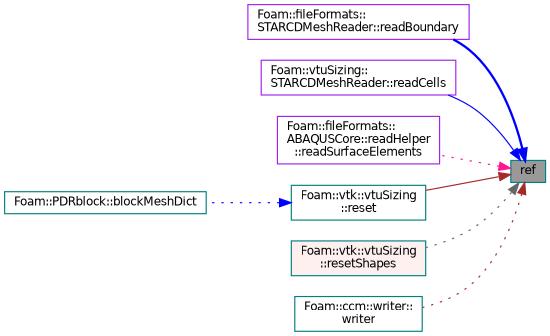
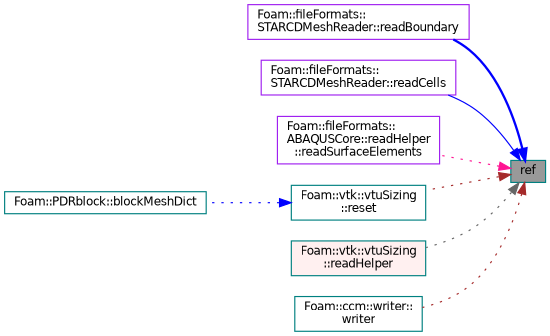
  digraph {
    rankdir=RL
    node [color=teal fillcolor=white fontname=Helvetica fontsize=10 shape=box style=filled]
    edge [color=blue dir=back fontname=Helvetica fontsize=10 labelfontname=Helvetica labelfontsize=10 style=dotted]
    n1 [fillcolor=grey60 fontcolor=black height=0.2 label=ref width=0.4]
    n2 [color=purple height=0.2 label="Foam::fileFormats::\lSTARCDMeshReader::readBoundary" width=0.4]
-   n3 [color=purple height=0.2 label="Foam::vtuSizing::\lSTARCDMeshReader::readCells" width=0.4]
+   n3 [color=purple height=0.2 label="Foam::fileFormats::\lSTARCDMeshReader::readCells" width=0.4]
    n4 [color=purple height=0.2 label="Foam::fileFormats::\lABAQUSCore::readHelper\l::readSurfaceElements" width=0.4]
    n5 [height=0.2 label="Foam::vtk::vtuSizing\l::reset" width=0.4]
-   n6 [fillcolor="#FFF0F0" height=0.2 label="Foam::vtk::vtuSizing\l::resetShapes" width=0.4]
+   n6 [fillcolor="#FFF0F0" height=0.2 label="Foam::vtk::vtuSizing\l::readHelper" width=0.4]
    n7 [height=0.2 label="Foam::ccm::writer::\lwriter" width=0.4]
    n8 [height=0.2 label="Foam::PDRblock::blockMeshDict" width=0.4]
    n1 -> n2 [style=bold]
    n1 -> n3 [style=solid]
    n1 -> n4 [color=deeppink]
-   n1 -> n5 [color=brown style=solid]
+   n1 -> n5 [color=brown]
    n1 -> n6 [color=gray40]
    n1 -> n7 [color=brown]
    n5 -> n8
  }
